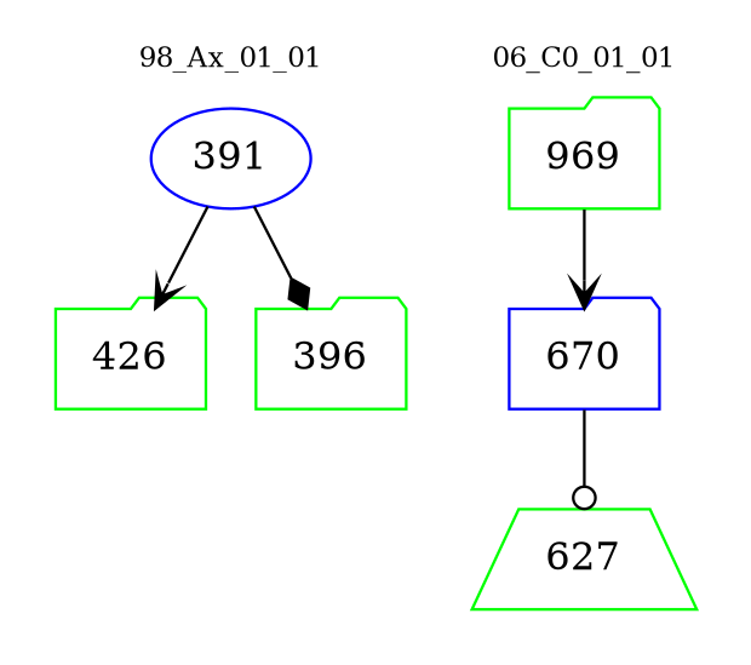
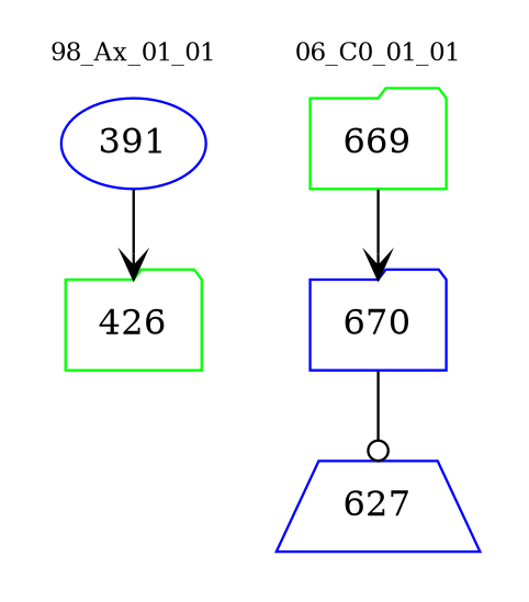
  digraph {
    node [color=green shape=folder]
    edge [arrowhead=vee color=black style=solid]
    n1 [color=blue label=391 shape=ellipse]
    n2 [label=426]
-   n3 [label=396]
    n4 [color=blue label=670]
-   n5 [label=627 shape=trapezium]
-   n6 [label=969]
+   n5 [color=blue label=627 shape=trapezium]
+   n6 [label=669]
    subgraph cluster_1 {
      color=white
      fontsize=10
      label="98_Ax_01_01"
      n1
      n2
-     n3
    }
    subgraph cluster_2 {
      color=white
      fontsize=10
      label="06_C0_01_01"
      n4
      n5
      n6
    }
    n1 -> n2
-   n1 -> n3 [arrowhead=diamond]
    n4 -> n5 [arrowhead=odot]
    n6 -> n4
  }
